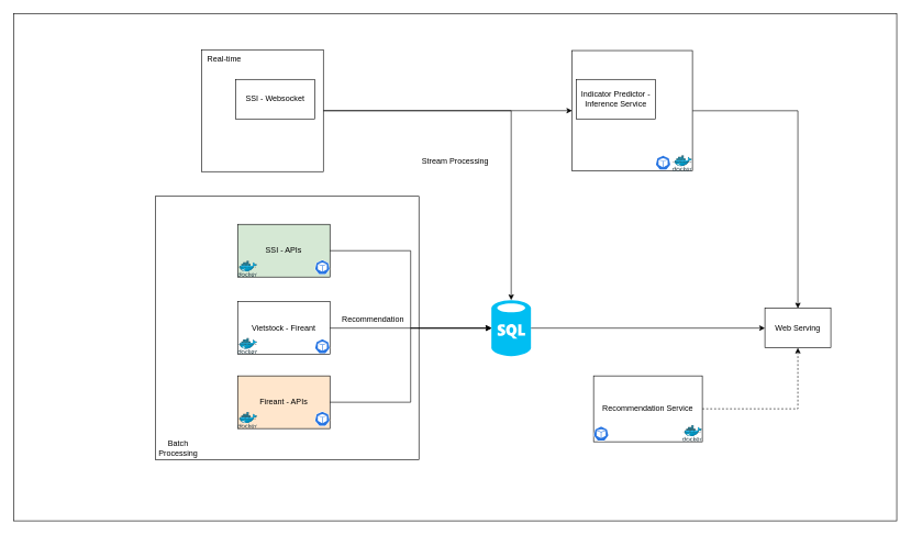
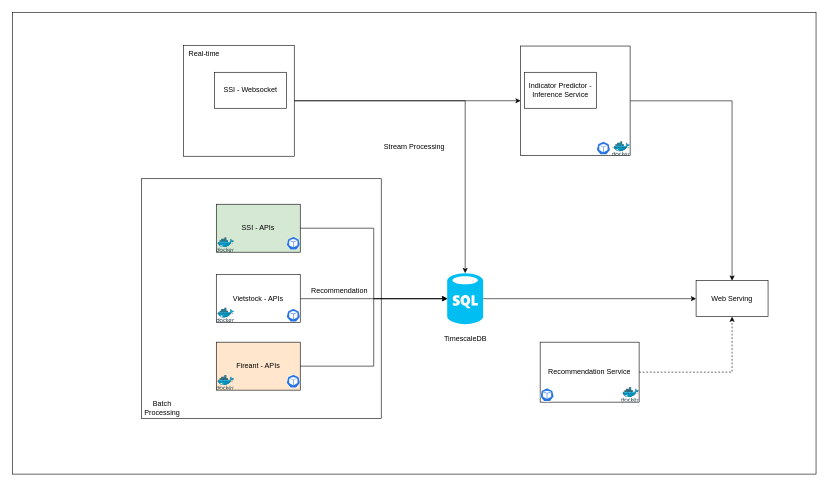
  <mxCell id="0" />
  <mxCell id="1" parent="0" />
  <mxCell id="2" value="" style="rounded=0;whiteSpace=wrap;html=1;" vertex="1" parent="1"><mxGeometry x="20" y="20" width="1340" height="770" as="geometry" /></mxCell>
  <mxCell id="3" style="edgeStyle=orthogonalEdgeStyle;rounded=0;orthogonalLoop=1;jettySize=auto;html=1;entryX=0.5;entryY=0;entryDx=0;entryDy=0;" edge="1" parent="1" source="4" target="22"><mxGeometry relative="1" as="geometry" /></mxCell>
  <mxCell id="4" value="" style="whiteSpace=wrap;html=1;aspect=fixed;" vertex="1" parent="1"><mxGeometry x="867.5" y="76.25" width="182.5" height="182.5" as="geometry" /></mxCell>
  <mxCell id="5" style="edgeStyle=orthogonalEdgeStyle;rounded=0;orthogonalLoop=1;jettySize=auto;html=1;entryX=0;entryY=0.5;entryDx=0;entryDy=0;" edge="1" parent="1" source="6" target="4"><mxGeometry relative="1" as="geometry" /></mxCell>
  <mxCell id="6" value="" style="whiteSpace=wrap;html=1;aspect=fixed;" vertex="1" parent="1"><mxGeometry x="305" y="75" width="185" height="185" as="geometry" /></mxCell>
  <mxCell id="7" value="" style="whiteSpace=wrap;html=1;aspect=fixed;" vertex="1" parent="1"><mxGeometry x="235" y="297.5" width="400" height="400" as="geometry" /></mxCell>
  <mxCell id="8" value="SSI - APIs" style="rounded=0;whiteSpace=wrap;html=1;fillColor=#d5e8d4;" vertex="1" parent="1"><mxGeometry x="360" y="340" width="140" height="80" as="geometry" /></mxCell>
- <mxCell id="9" value="Vietstock - Fireant" style="rounded=0;whiteSpace=wrap;html=1;" vertex="1" parent="1"><mxGeometry x="360" y="457.5" width="140" height="80" as="geometry" /></mxCell>
+ <mxCell id="9" value="Vietstock - APIs" style="rounded=0;whiteSpace=wrap;html=1;" vertex="1" parent="1"><mxGeometry x="360" y="457.5" width="140" height="80" as="geometry" /></mxCell>
  <mxCell id="10" value="Fireant - APIs" style="rounded=0;whiteSpace=wrap;html=1;fillColor=#ffe6cc;" vertex="1" parent="1"><mxGeometry x="360" y="570" width="140" height="80" as="geometry" /></mxCell>
  <mxCell id="11" style="edgeStyle=orthogonalEdgeStyle;rounded=0;orthogonalLoop=1;jettySize=auto;html=1;entryX=0;entryY=0.5;entryDx=0;entryDy=0;" edge="1" parent="1" source="12" target="22"><mxGeometry relative="1" as="geometry" /></mxCell>
  <mxCell id="12" value="" style="verticalLabelPosition=bottom;html=1;verticalAlign=top;align=center;strokeColor=none;fillColor=#00BEF2;shape=mxgraph.azure.sql_database;" vertex="1" parent="1"><mxGeometry x="745" y="455" width="60" height="85" as="geometry" /></mxCell>
  <mxCell id="13" style="edgeStyle=orthogonalEdgeStyle;rounded=0;orthogonalLoop=1;jettySize=auto;html=1;entryX=0;entryY=0.5;entryDx=0;entryDy=0;entryPerimeter=0;" edge="1" parent="1" source="8" target="12"><mxGeometry relative="1" as="geometry" /></mxCell>
  <mxCell id="14" style="edgeStyle=orthogonalEdgeStyle;rounded=0;orthogonalLoop=1;jettySize=auto;html=1;entryX=0;entryY=0.5;entryDx=0;entryDy=0;entryPerimeter=0;" edge="1" parent="1" source="9" target="12"><mxGeometry relative="1" as="geometry" /></mxCell>
  <mxCell id="15" style="edgeStyle=orthogonalEdgeStyle;rounded=0;orthogonalLoop=1;jettySize=auto;html=1;entryX=0;entryY=0.5;entryDx=0;entryDy=0;entryPerimeter=0;" edge="1" parent="1" source="10" target="12"><mxGeometry relative="1" as="geometry" /></mxCell>
  <mxCell id="16" value="Recommendation&lt;br&gt;" style="text;html=1;align=center;verticalAlign=middle;resizable=0;points=[];autosize=1;strokeColor=none;fillColor=none;" vertex="1" parent="1"><mxGeometry x="510" y="470" width="110" height="30" as="geometry" /></mxCell>
+ <mxCell id="17" value="TimescaleDB&lt;br&gt;" style="text;html=1;align=center;verticalAlign=middle;resizable=0;points=[];autosize=1;strokeColor=none;fillColor=none;" vertex="1" parent="1"><mxGeometry x="730" y="550" width="90" height="30" as="geometry" /></mxCell>
  <mxCell id="18" value="Batch Processing&lt;br&gt;" style="text;html=1;strokeColor=none;fillColor=none;align=center;verticalAlign=middle;whiteSpace=wrap;rounded=0;" vertex="1" parent="1"><mxGeometry x="235" y="660" width="70" height="40" as="geometry" /></mxCell>
  <mxCell id="19" value="SSI - Websocket" style="rounded=0;whiteSpace=wrap;html=1;" vertex="1" parent="1"><mxGeometry x="357" y="120" width="120" height="60" as="geometry" /></mxCell>
  <mxCell id="20" value="Real-time" style="text;html=1;strokeColor=none;fillColor=none;align=center;verticalAlign=middle;whiteSpace=wrap;rounded=0;" vertex="1" parent="1"><mxGeometry x="290" y="75" width="100" height="30" as="geometry" /></mxCell>
  <mxCell id="21" value="Indicator Predictor - Inference Service" style="rounded=0;whiteSpace=wrap;html=1;" vertex="1" parent="1"><mxGeometry x="874" y="120" width="120" height="60" as="geometry" /></mxCell>
- <mxCell id="22" value="Web Serving&lt;br&gt;" style="rounded=0;whiteSpace=wrap;html=1;" vertex="1" parent="1"><mxGeometry x="1160" y="467.5" width="100" height="60" as="geometry" /></mxCell>
+ <mxCell id="22" value="Web Serving&lt;br&gt;" style="rounded=0;whiteSpace=wrap;html=1;" vertex="1" parent="1"><mxGeometry x="1160" y="467.5" width="120" height="60" as="geometry" /></mxCell>
  <mxCell id="23" value="Stream Processing&lt;br&gt;" style="text;html=1;strokeColor=none;fillColor=none;align=center;verticalAlign=middle;whiteSpace=wrap;rounded=0;" vertex="1" parent="1"><mxGeometry x="637.5" y="230" width="105" height="30" as="geometry" /></mxCell>
  <mxCell id="24" style="edgeStyle=orthogonalEdgeStyle;rounded=0;orthogonalLoop=1;jettySize=auto;html=1;entryX=0.5;entryY=1;entryDx=0;entryDy=0;dashed=1;" edge="1" parent="1" source="25" target="22"><mxGeometry relative="1" as="geometry" /></mxCell>
  <mxCell id="25" value="Recommendation Service&lt;br&gt;" style="rounded=0;whiteSpace=wrap;html=1;" vertex="1" parent="1"><mxGeometry x="900" y="570" width="165" height="100" as="geometry" /></mxCell>
  <mxCell id="26" value="" style="shape=image;verticalLabelPosition=bottom;labelBackgroundColor=default;verticalAlign=top;aspect=fixed;imageAspect=0;image=https://1000logos.net/wp-content/uploads/2022/07/Kubernetes-Logo.jpg;" vertex="1" parent="1"><mxGeometry x="30" y="30" width="177.78" height="100" as="geometry" /></mxCell>
  <mxCell id="27" value="" style="shape=image;verticalLabelPosition=bottom;labelBackgroundColor=default;verticalAlign=top;aspect=fixed;imageAspect=0;image=https://upload.wikimedia.org/wikipedia/commons/d/de/AirflowLogo.png;" vertex="1" parent="1"><mxGeometry x="246.55" y="310" width="103.45" height="40" as="geometry" /></mxCell>
  <mxCell id="28" value="" style="sketch=0;html=1;dashed=0;whitespace=wrap;fillColor=#2875E2;strokeColor=#ffffff;points=[[0.005,0.63,0],[0.1,0.2,0],[0.9,0.2,0],[0.5,0,0],[0.995,0.63,0],[0.72,0.99,0],[0.5,1,0],[0.28,0.99,0]];verticalLabelPosition=bottom;align=center;verticalAlign=top;shape=mxgraph.kubernetes.icon;prIcon=pod" vertex="1" parent="1"><mxGeometry x="477" y="380" width="23" height="50" as="geometry" /></mxCell>
  <mxCell id="29" value="" style="sketch=0;html=1;dashed=0;whitespace=wrap;fillColor=#2875E2;strokeColor=#ffffff;points=[[0.005,0.63,0],[0.1,0.2,0],[0.9,0.2,0],[0.5,0,0],[0.995,0.63,0],[0.72,0.99,0],[0.5,1,0],[0.28,0.99,0]];verticalLabelPosition=bottom;align=center;verticalAlign=top;shape=mxgraph.kubernetes.icon;prIcon=pod" vertex="1" parent="1"><mxGeometry x="477" y="500" width="23" height="50" as="geometry" /></mxCell>
  <mxCell id="30" value="" style="sketch=0;html=1;dashed=0;whitespace=wrap;fillColor=#2875E2;strokeColor=#ffffff;points=[[0.005,0.63,0],[0.1,0.2,0],[0.9,0.2,0],[0.5,0,0],[0.995,0.63,0],[0.72,0.99,0],[0.5,1,0],[0.28,0.99,0]];verticalLabelPosition=bottom;align=center;verticalAlign=top;shape=mxgraph.kubernetes.icon;prIcon=pod" vertex="1" parent="1"><mxGeometry x="477" y="610" width="23" height="50" as="geometry" /></mxCell>
  <mxCell id="31" value="" style="shape=image;verticalLabelPosition=bottom;labelBackgroundColor=default;verticalAlign=top;aspect=fixed;imageAspect=0;image=https://upload.wikimedia.org/wikipedia/commons/thumb/0/05/Apache_kafka.svg/1261px-Apache_kafka.svg.png;" vertex="1" parent="1"><mxGeometry x="310" y="140" width="40" height="64.96" as="geometry" /></mxCell>
  <mxCell id="32" value="" style="shape=image;verticalLabelPosition=bottom;labelBackgroundColor=default;verticalAlign=top;aspect=fixed;imageAspect=0;image=https://upload.wikimedia.org/wikipedia/commons/thumb/7/70/Apache_Flink_logo.svg/1200px-Apache_Flink_logo.svg.png;" vertex="1" parent="1"><mxGeometry x="627.5" y="98.75" width="125" height="61.25" as="geometry" /></mxCell>
  <mxCell id="33" value="" style="shape=image;verticalLabelPosition=bottom;labelBackgroundColor=default;verticalAlign=top;aspect=fixed;imageAspect=0;image=https://user-images.githubusercontent.com/489344/248717394-398274c1-a572-477b-b115-52497a085496.jpg;" vertex="1" parent="1"><mxGeometry x="1010" y="80" width="40" height="40" as="geometry" /></mxCell>
  <mxCell id="34" value="" style="image;sketch=0;aspect=fixed;html=1;points=[];align=center;fontSize=12;image=img/lib/mscae/Docker.svg;" vertex="1" parent="1"><mxGeometry x="360" y="395.4" width="30" height="24.6" as="geometry" /></mxCell>
  <mxCell id="35" value="" style="image;sketch=0;aspect=fixed;html=1;points=[];align=center;fontSize=12;image=img/lib/mscae/Docker.svg;" vertex="1" parent="1"><mxGeometry x="360" y="512.7" width="30" height="24.6" as="geometry" /></mxCell>
  <mxCell id="36" value="" style="image;sketch=0;aspect=fixed;html=1;points=[];align=center;fontSize=12;image=img/lib/mscae/Docker.svg;" vertex="1" parent="1"><mxGeometry x="360" y="625.4" width="30" height="24.6" as="geometry" /></mxCell>
  <mxCell id="37" value="" style="sketch=0;html=1;dashed=0;whitespace=wrap;fillColor=#2875E2;strokeColor=#ffffff;points=[[0.005,0.63,0],[0.1,0.2,0],[0.9,0.2,0],[0.5,0,0],[0.995,0.63,0],[0.72,0.99,0],[0.5,1,0],[0.28,0.99,0]];verticalLabelPosition=bottom;align=center;verticalAlign=top;shape=mxgraph.kubernetes.icon;prIcon=pod" vertex="1" parent="1"><mxGeometry x="900" y="632.7" width="23" height="50" as="geometry" /></mxCell>
  <mxCell id="38" value="" style="image;sketch=0;aspect=fixed;html=1;points=[];align=center;fontSize=12;image=img/lib/mscae/Docker.svg;" vertex="1" parent="1"><mxGeometry x="1035" y="645.4" width="30" height="24.6" as="geometry" /></mxCell>
  <mxCell id="39" value="" style="shape=image;verticalLabelPosition=bottom;labelBackgroundColor=default;verticalAlign=top;aspect=fixed;imageAspect=0;image=https://upload.wikimedia.org/wikipedia/commons/thumb/c/c6/PyTorch_logo_black.svg/2560px-PyTorch_logo_black.svg.png;" vertex="1" parent="1"><mxGeometry x="874" y="190" width="105" height="26.07" as="geometry" /></mxCell>
  <mxCell id="40" style="edgeStyle=orthogonalEdgeStyle;rounded=0;orthogonalLoop=1;jettySize=auto;html=1;entryX=0.5;entryY=0;entryDx=0;entryDy=0;entryPerimeter=0;" edge="1" parent="1" source="6" target="12"><mxGeometry relative="1" as="geometry" /></mxCell>
  <mxCell id="41" value="" style="shape=image;verticalLabelPosition=bottom;labelBackgroundColor=default;verticalAlign=top;aspect=fixed;imageAspect=0;image=https://mlflow.org/docs/latest/_static/MLflow-logo-final-black.png;" vertex="1" parent="1"><mxGeometry x="879" y="216.07" width="95" height="34.83" as="geometry" /></mxCell>
  <mxCell id="42" value="" style="sketch=0;html=1;dashed=0;whitespace=wrap;fillColor=#2875E2;strokeColor=#ffffff;points=[[0.005,0.63,0],[0.1,0.2,0],[0.9,0.2,0],[0.5,0,0],[0.995,0.63,0],[0.72,0.99,0],[0.5,1,0],[0.28,0.99,0]];verticalLabelPosition=bottom;align=center;verticalAlign=top;shape=mxgraph.kubernetes.icon;prIcon=pod" vertex="1" parent="1"><mxGeometry x="994" y="221.45" width="23" height="50" as="geometry" /></mxCell>
  <mxCell id="43" value="" style="image;sketch=0;aspect=fixed;html=1;points=[];align=center;fontSize=12;image=img/lib/mscae/Docker.svg;" vertex="1" parent="1"><mxGeometry x="1020" y="235.4" width="30" height="24.6" as="geometry" /></mxCell>
